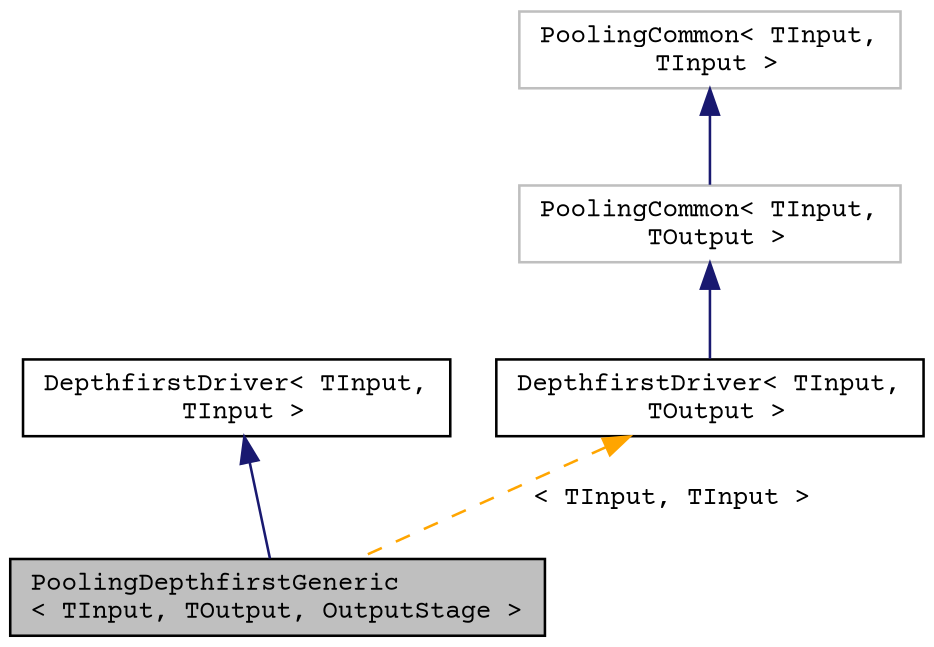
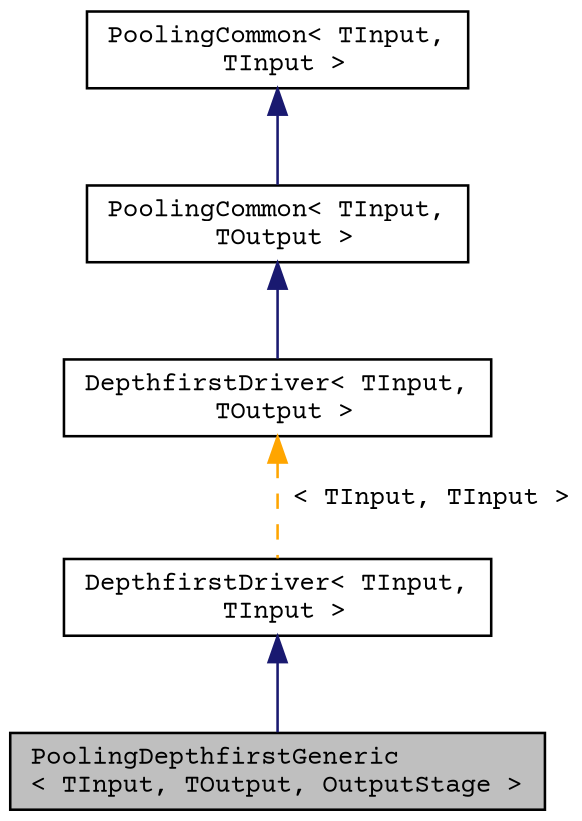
  digraph {
    fontname="Courier Prime"
    node [color=black fillcolor=white fontname="Courier Prime" fontsize=10 shape=record style=filled]
    edge [color=midnightblue dir=back fontname="Courier Prime" fontsize=10 labelfontname=Helvetica labelfontsize=10 style=solid]
    n1 [fillcolor=grey75 fontcolor=black height=0.2 label="PoolingDepthfirstGeneric\l\< TInput, TOutput, OutputStage \>" width=0.4]
    n2 [height=0.2 label="DepthfirstDriver\< TInput,\l TInput \>" width=0.4]
-   n3 [color=grey75 height=0.2 label="PoolingCommon\< TInput,\l TInput  \>" width=0.4]
-   n4 [color=grey75 height=0.2 label="PoolingCommon\< TInput,\l TOutput \>" width=0.4]
+   n3 [height=0.2 label="PoolingCommon\< TInput,\l TInput  \>" width=0.4]
+   n4 [height=0.2 label="PoolingCommon\< TInput,\l TOutput \>" width=0.4]
    n5 [height=0.2 label="DepthfirstDriver\< TInput,\l TOutput \>" width=0.4]
    n2 -> n1
    n3 -> n4
    n4 -> n5
-   n5 -> n1 [color=orange label=" \< TInput, TInput \>" style=dashed]
+   n5 -> n2 [color=orange label=" \< TInput, TInput \>" style=dashed]
  }
